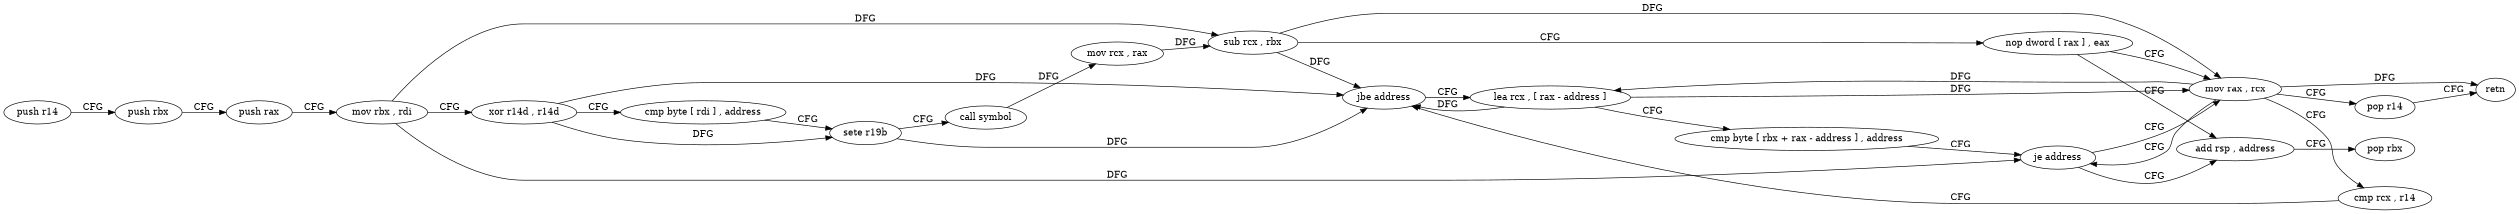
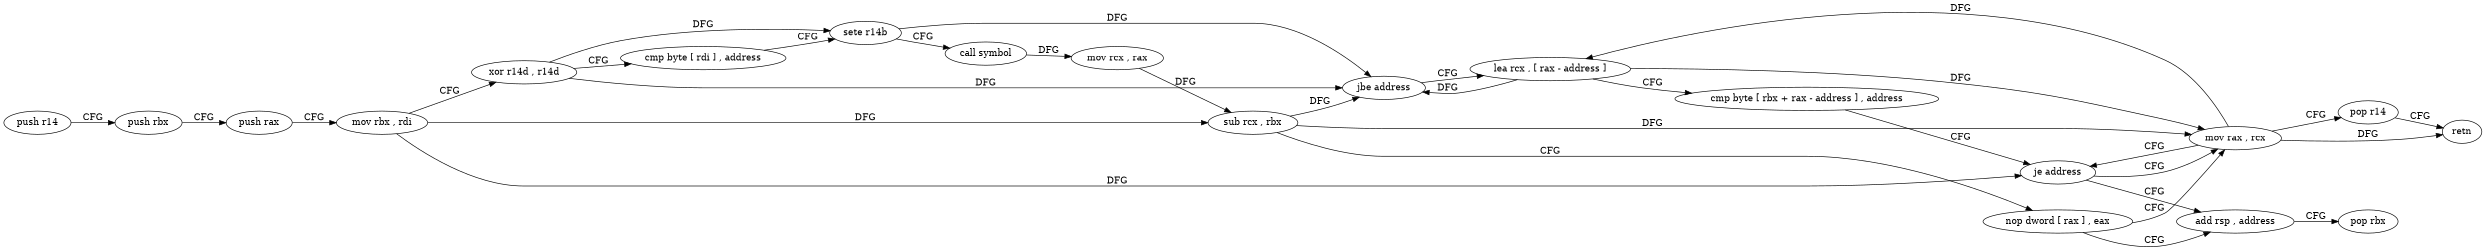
  digraph {
    rankdir=LR
    n1 [label="push r14"]
    n2 [label="push rbx"]
    n3 [label="push rax"]
    n4 [label="mov rbx , rdi"]
    n5 [label="xor r14d , r14d"]
    n6 [label="sub rcx , rbx"]
    n7 [label="je address"]
    n8 [label="cmp byte [ rdi ] , address"]
-   n9 [label="sete r19b"]
+   n9 [label="sete r14b"]
    n10 [label="jbe address"]
    n11 [label="nop dword [ rax ] , eax"]
    n12 [label="mov rax , rcx"]
    n13 [label="add rsp , address"]
    n14 [label="call symbol"]
    n15 [label="lea rcx , [ rax - address ]"]
    n16 [label="mov rcx , rax"]
    n17 [label=retn]
-   n18 [label="cmp rcx , r14"]
    n19 [label="pop r14"]
    n20 [label="cmp byte [ rbx + rax - address ] , address"]
    n21 [label="pop rbx"]
    n1 -> n2 [label=CFG]
    n2 -> n3 [label=CFG]
    n3 -> n4 [label=CFG]
    n4 -> n5 [label=CFG]
    n4 -> n6 [label=DFG]
    n4 -> n7 [label=DFG]
    n5 -> n8 [label=CFG]
    n5 -> n9 [label=DFG]
    n5 -> n10 [label=DFG]
    n6 -> n10 [label=DFG]
    n6 -> n11 [label=CFG]
    n6 -> n12 [label=DFG]
    n7 -> n12 [label=CFG]
    n7 -> n13 [label=CFG]
    n8 -> n9 [label=CFG]
    n9 -> n10 [label=DFG]
    n9 -> n14 [label=CFG]
    n10 -> n15 [label=CFG]
    n11 -> n12 [label=CFG]
    n11 -> n13 [label=CFG]
    n12 -> n7 [label=CFG]
    n12 -> n15 [label=DFG]
    n12 -> n17 [label=DFG]
-   n12 -> n18 [label=CFG]
    n12 -> n19 [label=CFG]
    n13 -> n21 [label=CFG]
    n14 -> n16 [label=DFG]
    n15 -> n10 [label=DFG]
    n15 -> n12 [label=DFG]
    n15 -> n20 [label=CFG]
    n16 -> n6 [label=DFG]
-   n18 -> n10 [label=CFG]
    n19 -> n17 [label=CFG]
    n20 -> n7 [label=CFG]
  }
